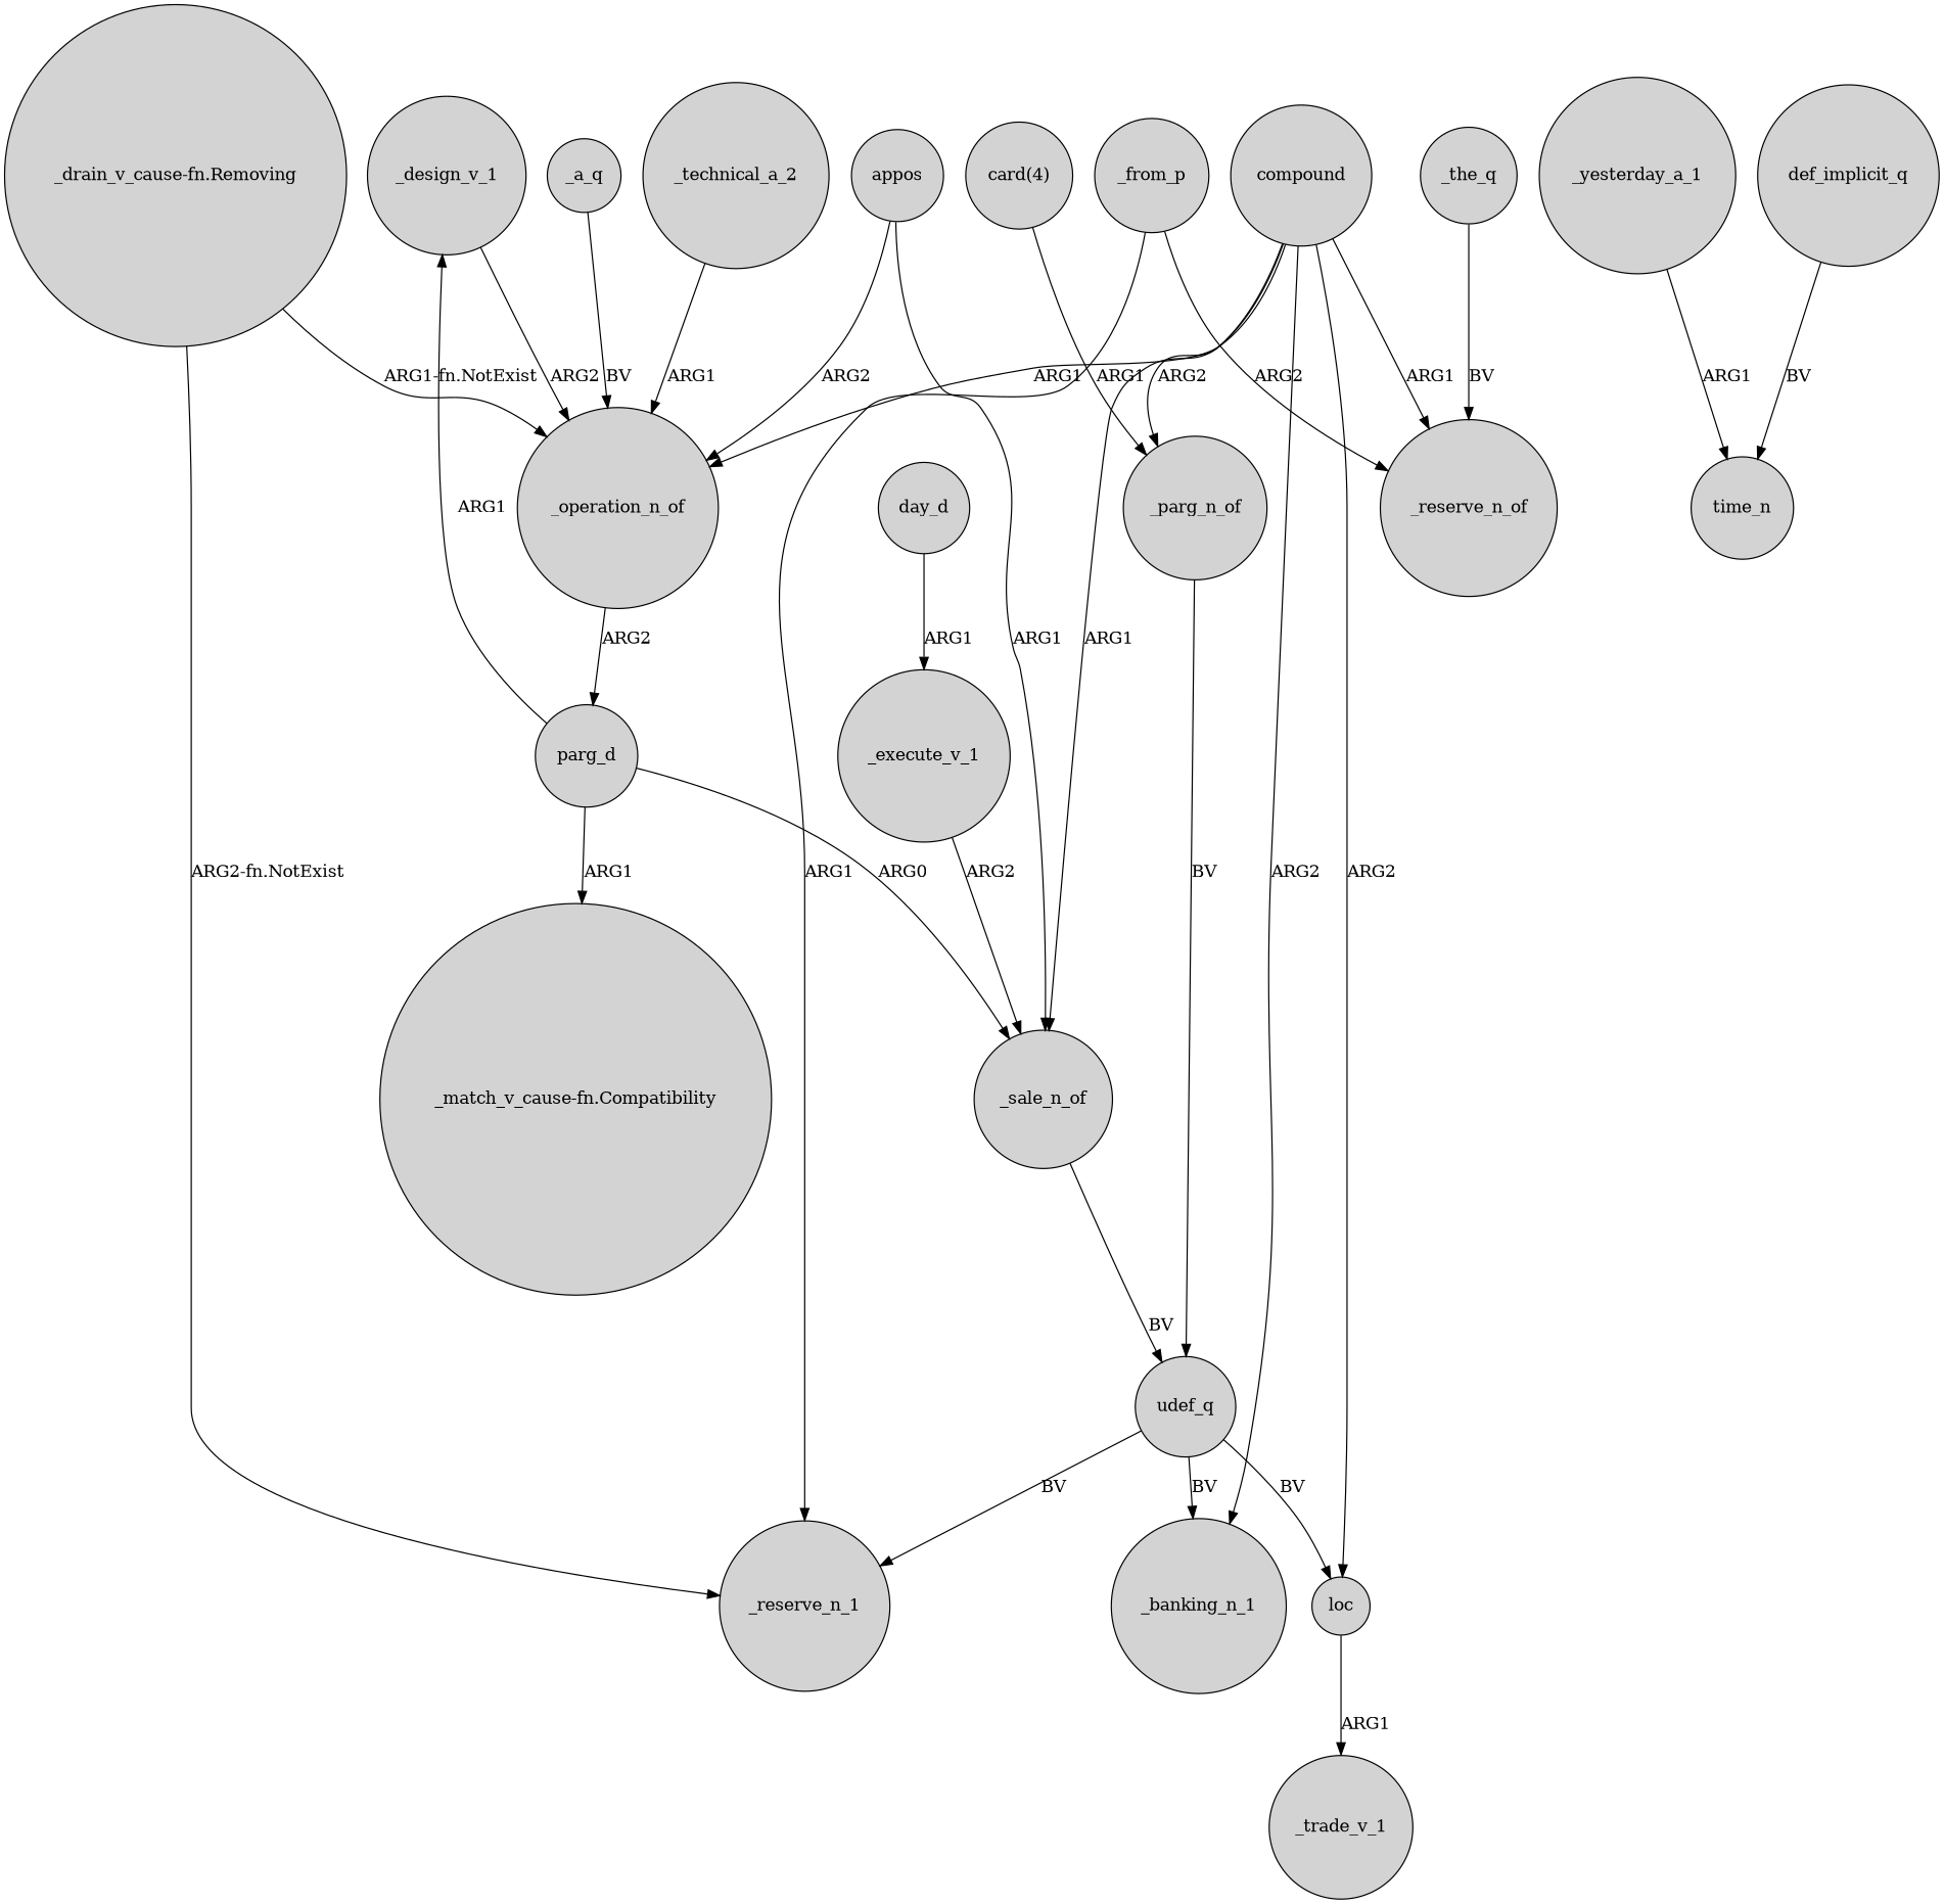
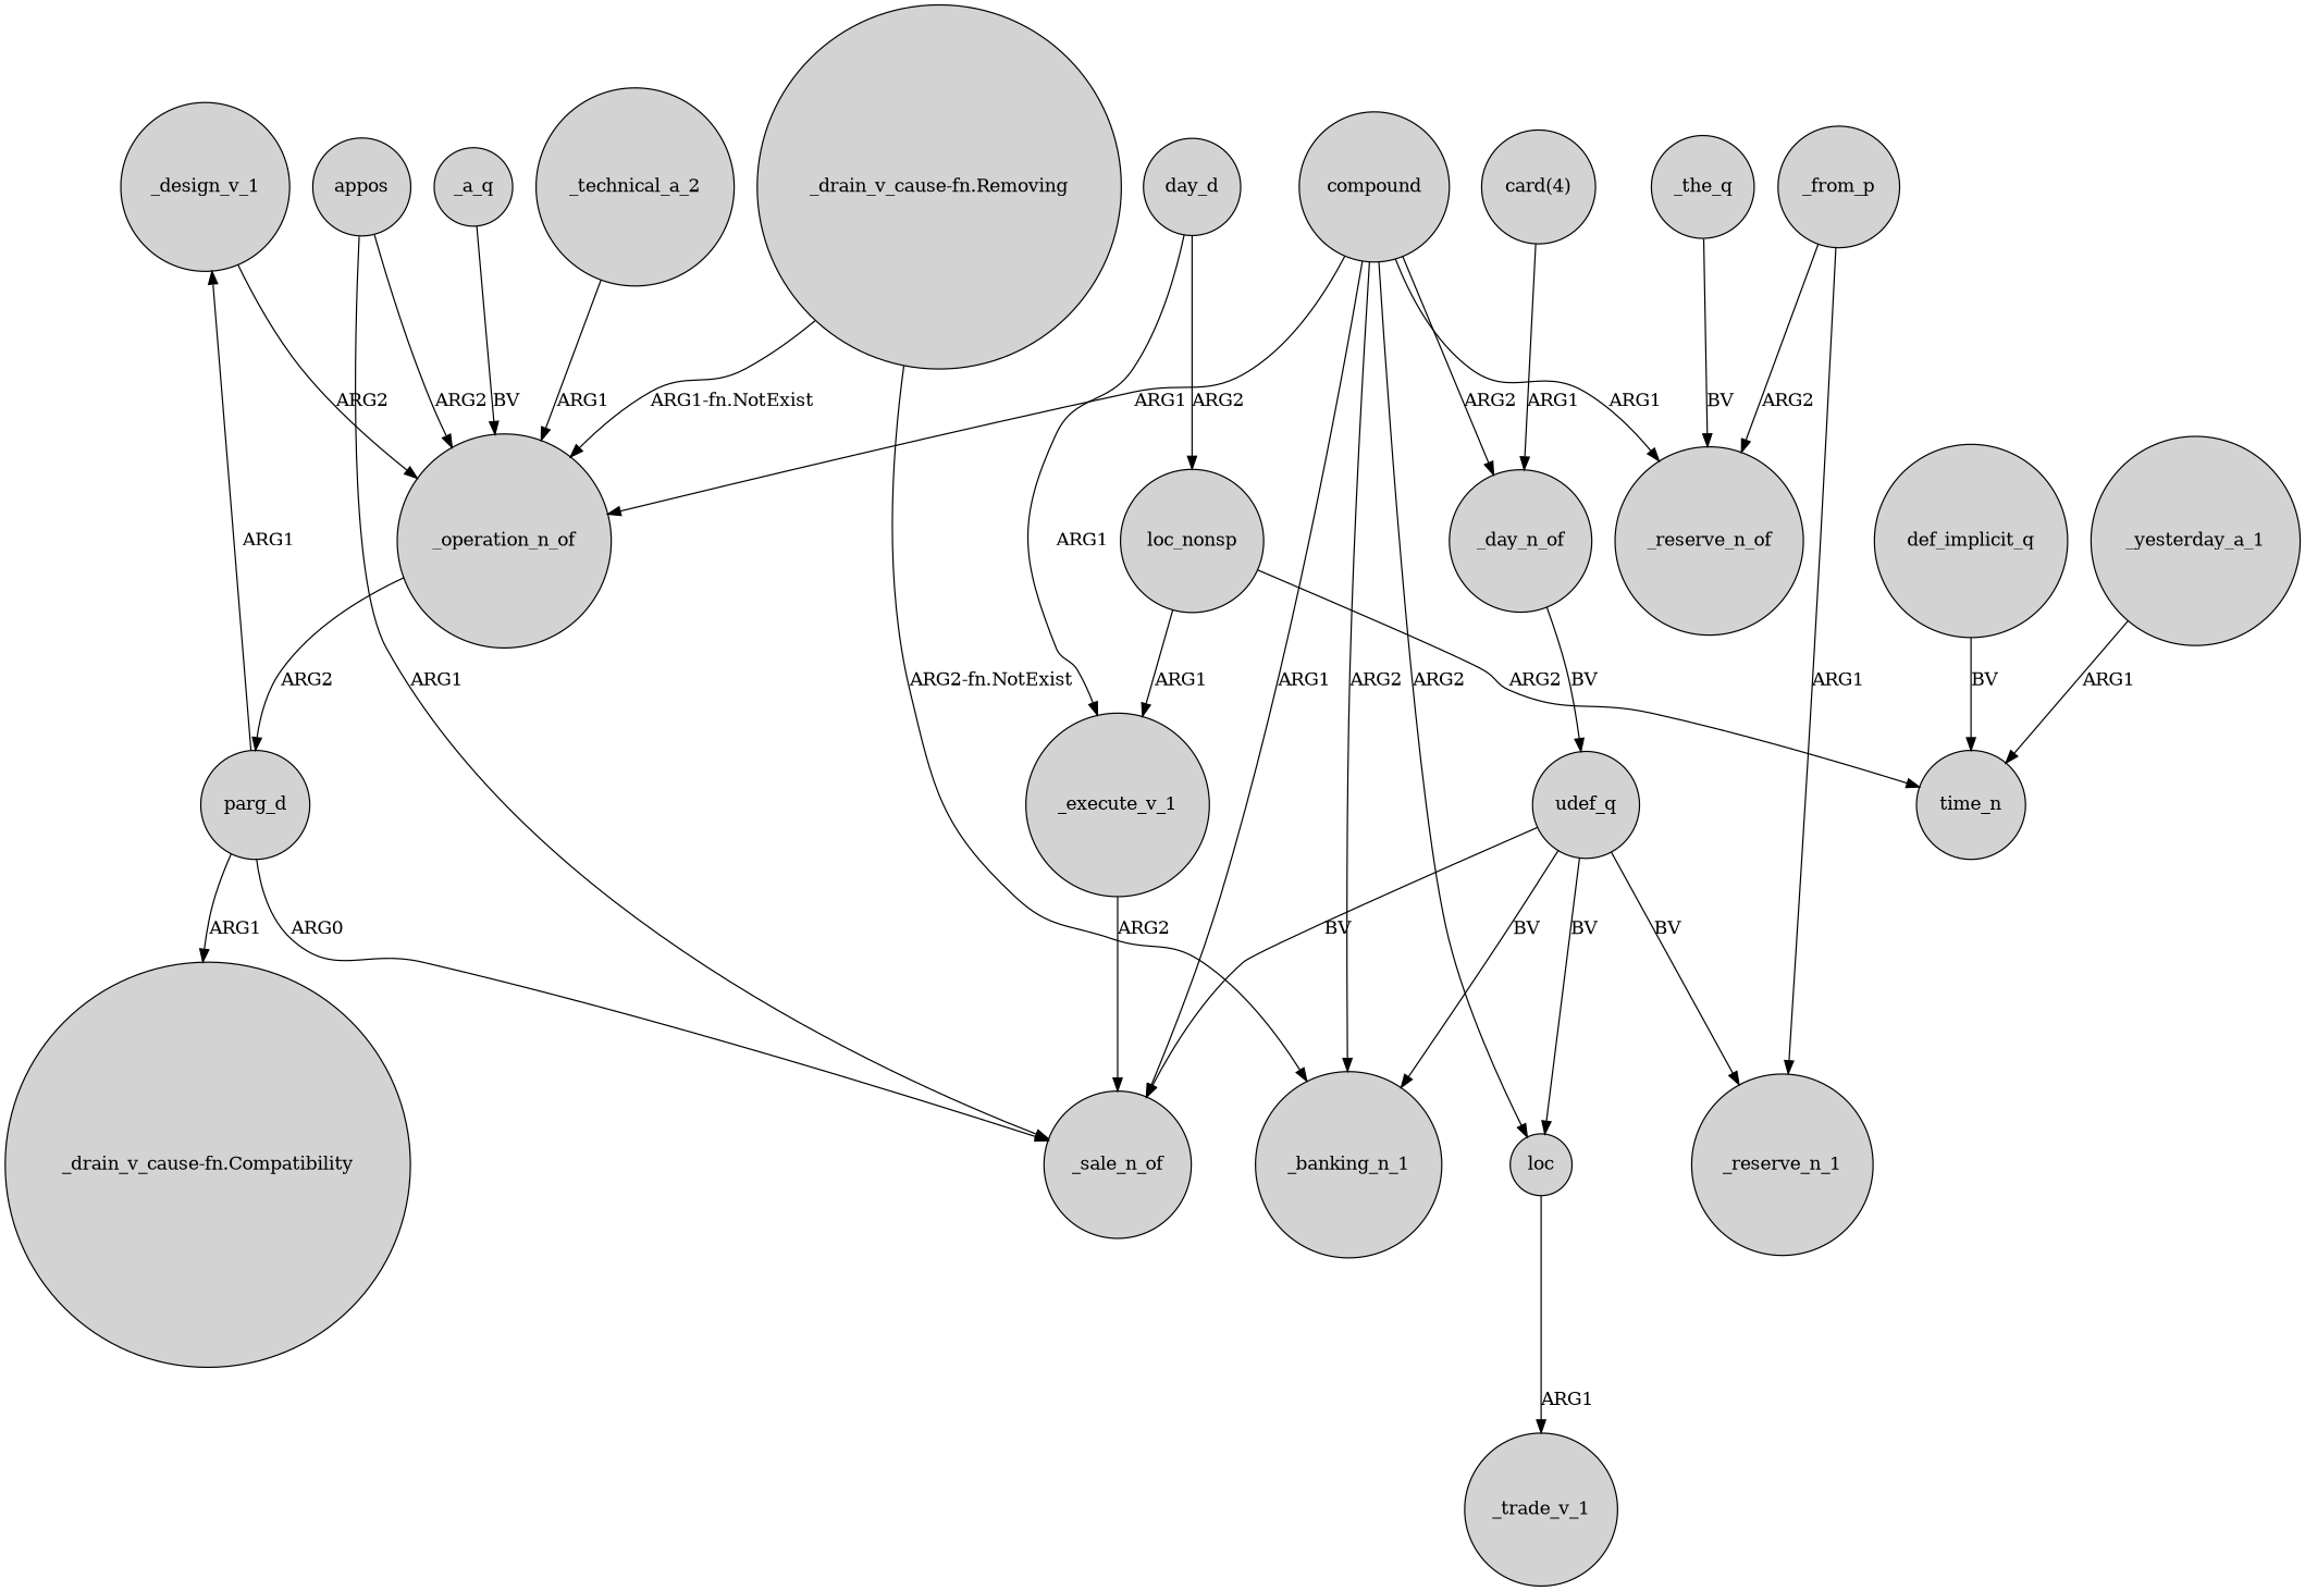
  digraph {
    node [shape=circle style=filled]
    _design_v_1
    _operation_n_of
    parg_d
    "_drain_v_cause-fn.Removing"
    _reserve_n_1
    compound
    n7 [label=_reserve_n_of]
    _sale_n_of
-   _day_n_of [label=_parg_n_of]
+   _day_n_of
    n10 [label=loc]
    _banking_n_1
    udef_q
    _trade_v_1
    n14 [label=day_d]
+   loc_nonsp
    _execute_v_1
    time_n
-   "_match_v_cause-fn.Compatibility"
+   "_match_v_cause-fn.Compatibility" [label="_drain_v_cause-fn.Compatibility"]
    _yesterday_a_1
    _the_q
    _a_q
    "card(4)"
    _from_p
    appos
    n25 [label=_technical_a_2]
    def_implicit_q
    _design_v_1 -> _operation_n_of [label=ARG2]
    _operation_n_of -> parg_d [label=ARG2]
    parg_d -> _design_v_1 [label=ARG1]
    parg_d -> _sale_n_of [label=ARG0]
    parg_d -> "_match_v_cause-fn.Compatibility" [label=ARG1]
    "_drain_v_cause-fn.Removing" -> _operation_n_of [label="ARG1-fn.NotExist"]
-   "_drain_v_cause-fn.Removing" -> _reserve_n_1 [label="ARG2-fn.NotExist"]
+   "_drain_v_cause-fn.Removing" -> _banking_n_1 [label="ARG2-fn.NotExist"]
    compound -> _operation_n_of [label=ARG1]
    compound -> n7 [label=ARG1]
    compound -> _sale_n_of [label=ARG1]
    compound -> _day_n_of [label=ARG2]
    compound -> n10 [label=ARG2]
    compound -> _banking_n_1 [label=ARG2]
    _day_n_of -> udef_q [label=BV]
    n10 -> _trade_v_1 [label=ARG1]
    udef_q -> _reserve_n_1 [label=BV]
-   _sale_n_of -> udef_q [label=BV]
+   udef_q -> _sale_n_of [label=BV]
    udef_q -> n10 [label=BV]
    udef_q -> _banking_n_1 [label=BV]
+   n14 -> loc_nonsp [label=ARG2]
    n14 -> _execute_v_1 [label=ARG1]
+   loc_nonsp -> _execute_v_1 [label=ARG1]
+   loc_nonsp -> time_n [label=ARG2]
    _execute_v_1 -> _sale_n_of [label=ARG2]
    _yesterday_a_1 -> time_n [label=ARG1]
    _the_q -> n7 [label=BV]
    _a_q -> _operation_n_of [label=BV]
    "card(4)" -> _day_n_of [label=ARG1]
    _from_p -> _reserve_n_1 [label=ARG1]
    _from_p -> n7 [label=ARG2]
    appos -> _operation_n_of [label=ARG2]
    appos -> _sale_n_of [label=ARG1]
    n25 -> _operation_n_of [label=ARG1]
    def_implicit_q -> time_n [label=BV]
  }
